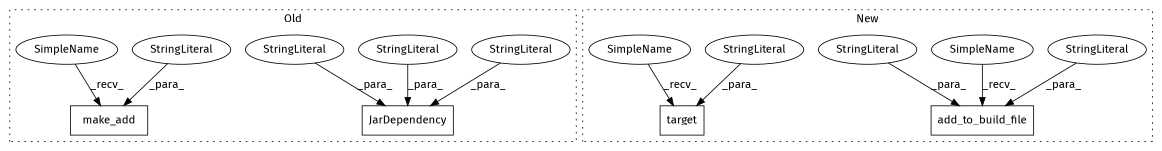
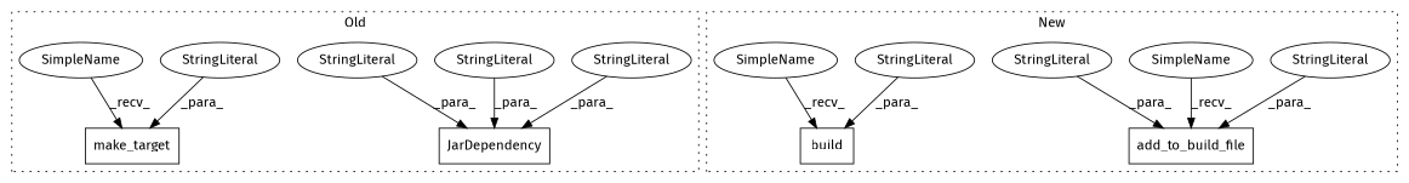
  digraph {
    fontname="Fira Sans"
    node [a=45 fontname="Fira Sans" l=3 shape=ellipse]
    edge [fontname="Fira Sans"]
    n1 [a=32 l="14,1" label=JarDependency s="1274,1315" shape=box]
    n2 [l=5 label=StringLiteral s=1302]
    n3 [l=7 label=StringLiteral s=1308]
    n4 [l=13 label=StringLiteral s=1288]
-   n5 [a=32 l="12,1" label=make_add s="1237,1317" shape=box]
+   n5 [a=32 l="12,1" label=make_target s="1237,1317" shape=box]
    n6 [label=StringLiteral s=1249]
    n7 [a=42 l=4 label=SimpleName s=1232]
    n8 [a=32 l="18,1" label=add_to_build_file s="1052,1149" shape=box]
    n9 [label=StringLiteral s=1070]
    n10 [l=75 label=StringLiteral s=1074]
-   n11 [a=32 l="7,1" label=target s="1288,1298" shape=box]
+   n11 [a=32 l="7,1" label=build s="1288,1298" shape=box]
    n12 [label=StringLiteral s=1295]
    n13 [a=42 l=4 label=SimpleName s=1283]
    n14 [a=42 l=4 label=SimpleName s=1047]
    subgraph cluster_1 {
      label=Old
      style=dotted
      n1
      n2
      n3
      n4
      n5
      n6
      n7
    }
    subgraph cluster_2 {
      label=New
      style=dotted
      n8
      n9
      n10
      n11
      n12
      n13
      n14
    }
    n2 -> n1 [label=_para_]
    n3 -> n1 [label=_para_]
    n4 -> n1 [label=_para_]
    n6 -> n5 [label=_para_]
    n7 -> n5 [label=_recv_]
    n9 -> n8 [label=_para_]
    n10 -> n8 [label=_para_]
    n12 -> n11 [label=_para_]
    n13 -> n11 [label=_recv_]
    n14 -> n8 [label=_recv_]
  }
